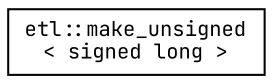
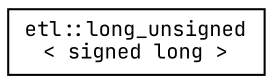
  digraph {
    rankdir=LR
    fontname="JetBrains Mono"
-   n1 [color=black fillcolor=white fontname="JetBrains Mono" fontsize=10 height=0.2 label="etl::make_unsigned\l\< signed long \>" shape=record style=filled width=0.4]
+   n1 [color=black fillcolor=white fontname="JetBrains Mono" fontsize=10 height=0.2 label="etl::long_unsigned\l\< signed long \>" shape=record style=filled width=0.4]
  }
